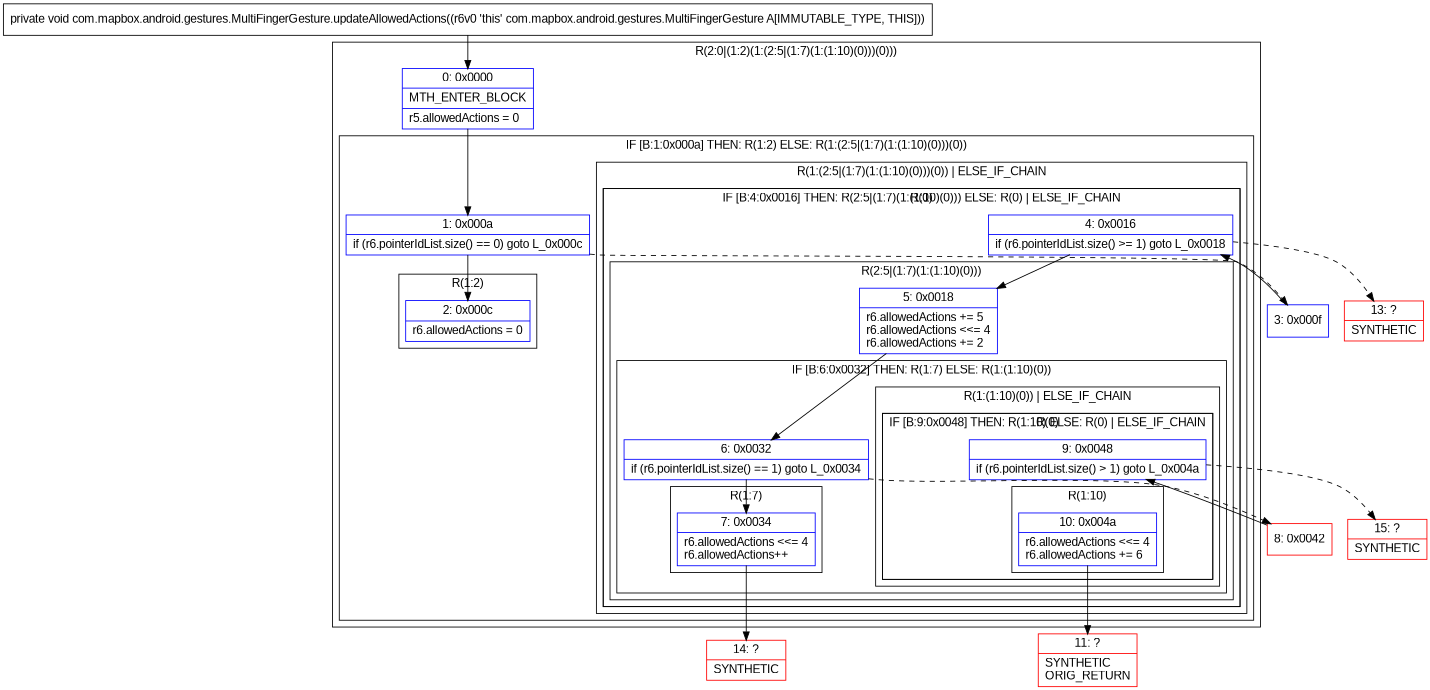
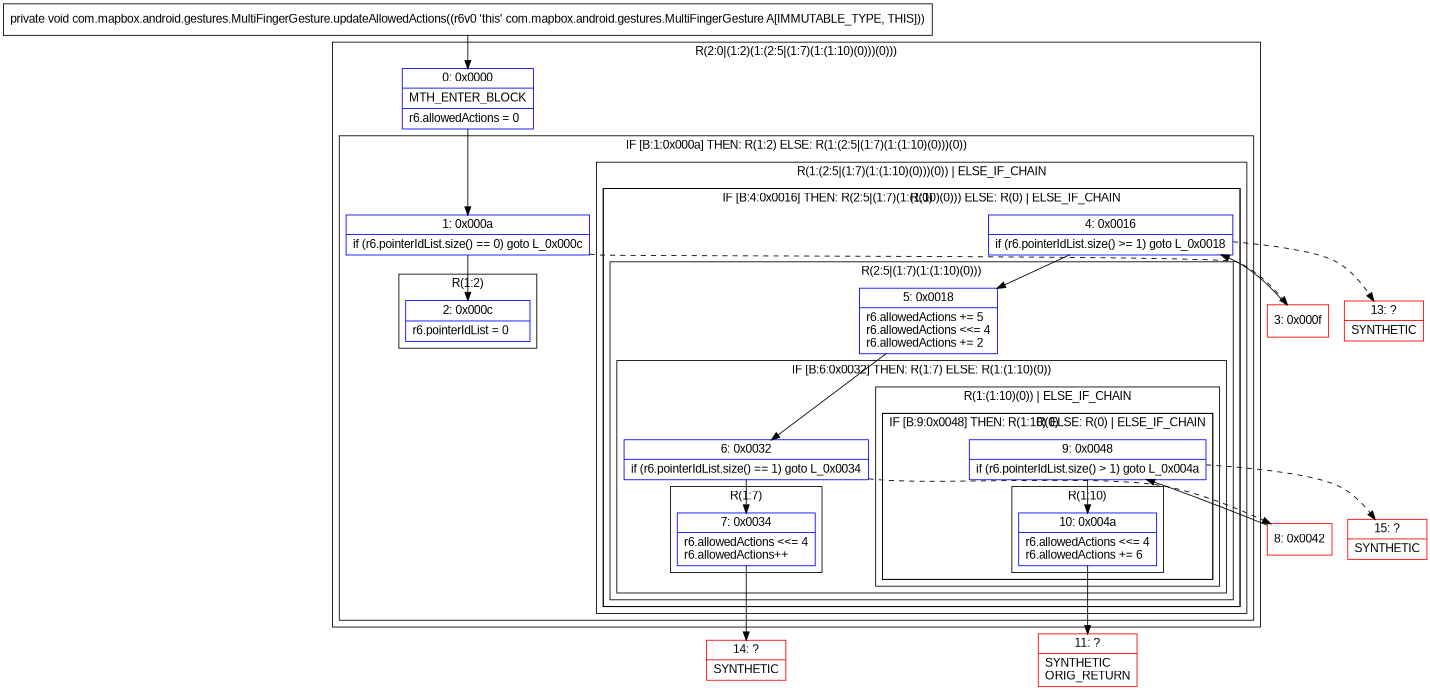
  digraph {
    fontname="Liberation Sans"
    node [color=blue fontname="Liberation Sans" shape=record]
    edge [fontname="Liberation Sans"]
-   n1 [label="{2\:\ 0x000c|r6.allowedActions = 0\l}"]
+   n1 [label="{2\:\ 0x000c|r6.pointerIdList = 0\l}"]
    n2 [label="{7\:\ 0x0034|r6.allowedActions \<\<= 4\lr6.allowedActions++\l}"]
    n3 [label="{10\:\ 0x004a|r6.allowedActions \<\<= 4\lr6.allowedActions += 6\l}"]
    n4 [label="{9\:\ 0x0048|if (r6.pointerIdList.size() \> 1) goto L_0x004a\l}"]
    n5 [label="{6\:\ 0x0032|if (r6.pointerIdList.size() == 1) goto L_0x0034\l}"]
    n6 [label="{5\:\ 0x0018|r6.allowedActions += 5\lr6.allowedActions \<\<= 4\lr6.allowedActions += 2\l}"]
    n7 [label="{4\:\ 0x0016|if (r6.pointerIdList.size() \>= 1) goto L_0x0018\l}"]
    n8 [label="{1\:\ 0x000a|if (r6.pointerIdList.size() == 0) goto L_0x000c\l}"]
-   n9 [label="{0\:\ 0x0000|MTH_ENTER_BLOCK\l|r5.allowedActions = 0\l}"]
+   n9 [label="{0\:\ 0x0000|MTH_ENTER_BLOCK\l|r6.allowedActions = 0\l}"]
    n10 [color=red label="{14\:\ ?|SYNTHETIC\l}"]
    n11 [color=red label="{11\:\ ?|SYNTHETIC\lORIG_RETURN\l}"]
    n12 [color=red label="{15\:\ ?|SYNTHETIC\l}"]
    n13 [color=red label="{8\:\ 0x0042}"]
    n14 [color=red label="{13\:\ ?|SYNTHETIC\l}"]
-   n15 [label="{3\:\ 0x000f}"]
+   n15 [color=red label="{3\:\ 0x000f}"]
    n16 [label="{private void com.mapbox.android.gestures.MultiFingerGesture.updateAllowedActions((r6v0 'this' com.mapbox.android.gestures.MultiFingerGesture A[IMMUTABLE_TYPE, THIS])) }" color=""]
    subgraph cluster_1 {
      label="R(2:0|(1:2)(1:(2:5|(1:7)(1:(1:10)(0)))(0)))"
      n9
      subgraph cluster_2 {
        label="IF [B:1:0x000a] THEN: R(1:2) ELSE: R(1:(2:5|(1:7)(1:(1:10)(0)))(0))"
        n8
        subgraph cluster_3 {
          label="R(1:2)"
          n1
        }
        subgraph cluster_4 {
          label="R(1:(2:5|(1:7)(1:(1:10)(0)))(0)) | ELSE_IF_CHAIN\l"
          subgraph cluster_5 {
            label="IF [B:4:0x0016] THEN: R(2:5|(1:7)(1:(1:10)(0))) ELSE: R(0) | ELSE_IF_CHAIN\l"
            n7
            subgraph cluster_6 {
              label="R(2:5|(1:7)(1:(1:10)(0)))"
              n6
              subgraph cluster_7 {
                label="IF [B:6:0x0032] THEN: R(1:7) ELSE: R(1:(1:10)(0))"
                n5
                subgraph cluster_8 {
                  label="R(1:7)"
                  n2
                }
                subgraph cluster_9 {
                  label="R(1:(1:10)(0)) | ELSE_IF_CHAIN\l"
                  subgraph cluster_10 {
                    label="IF [B:9:0x0048] THEN: R(1:10) ELSE: R(0) | ELSE_IF_CHAIN\l"
                    n4
                    subgraph cluster_11 {
                      label="R(1:10)"
                      n3
                    }
                    subgraph cluster_12 {
                      label="R(0)"
                    }
                  }
                }
              }
            }
            subgraph cluster_13 {
              label="R(0)"
            }
          }
        }
      }
    }
    n2 -> n10
    n3 -> n11
+   n4 -> n3
    n4 -> n12 [style=dashed]
    n5 -> n2
    n5 -> n13 [style=dashed]
    n6 -> n5
    n7 -> n6
    n7 -> n14 [style=dashed]
    n8 -> n1
    n8 -> n15 [style=dashed]
    n9 -> n8
    n13 -> n4
    n15 -> n7
    n16 -> n9
  }
